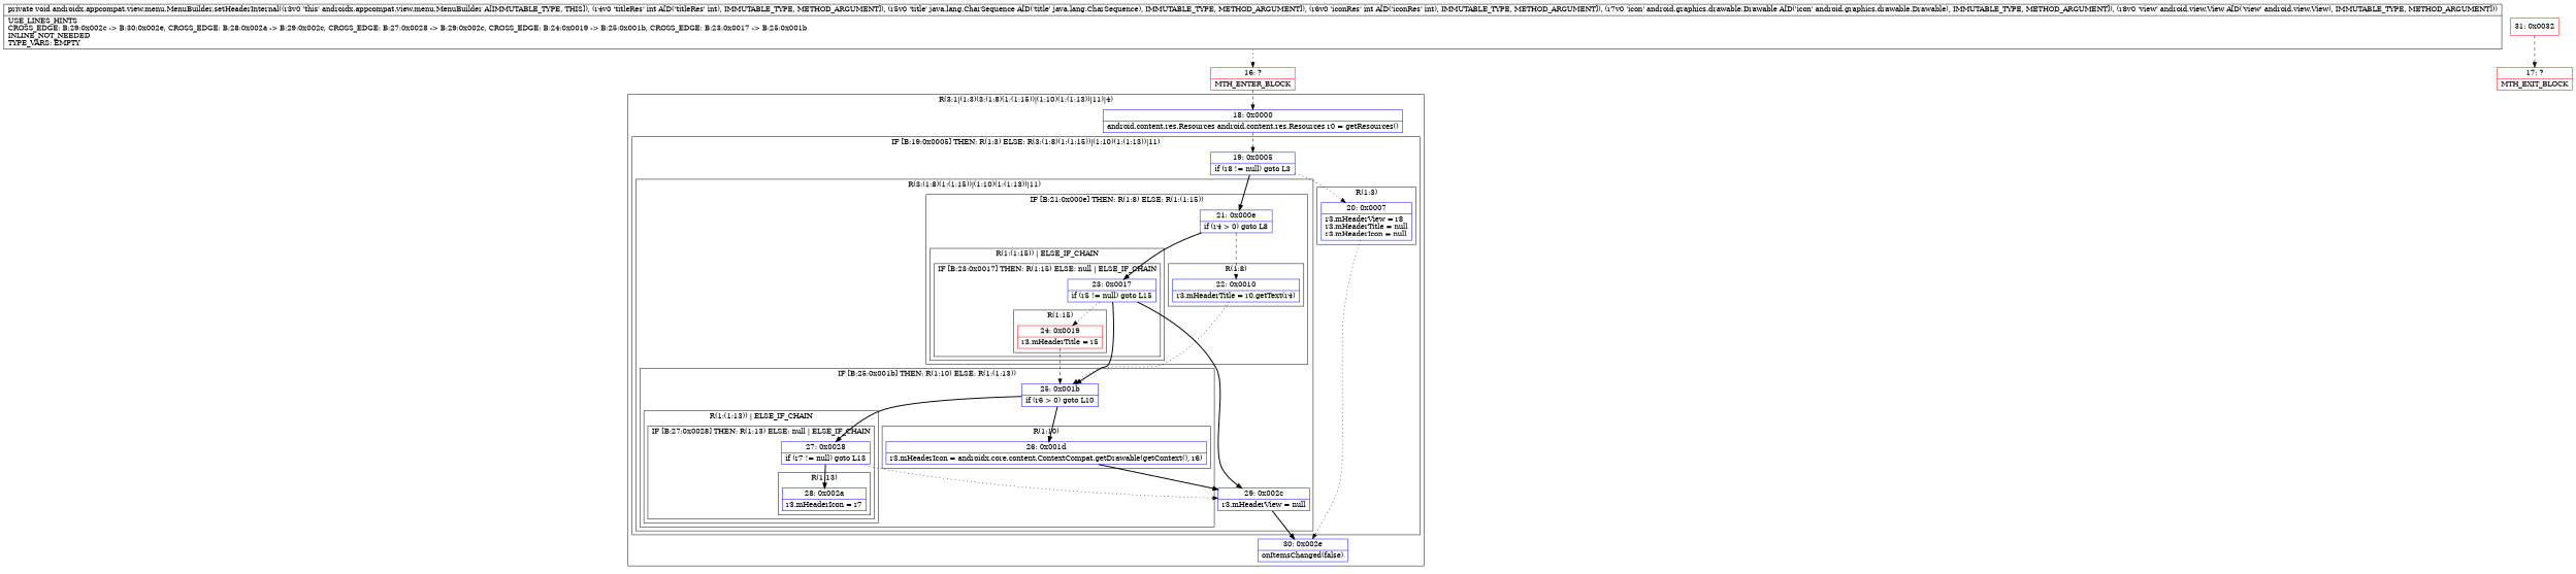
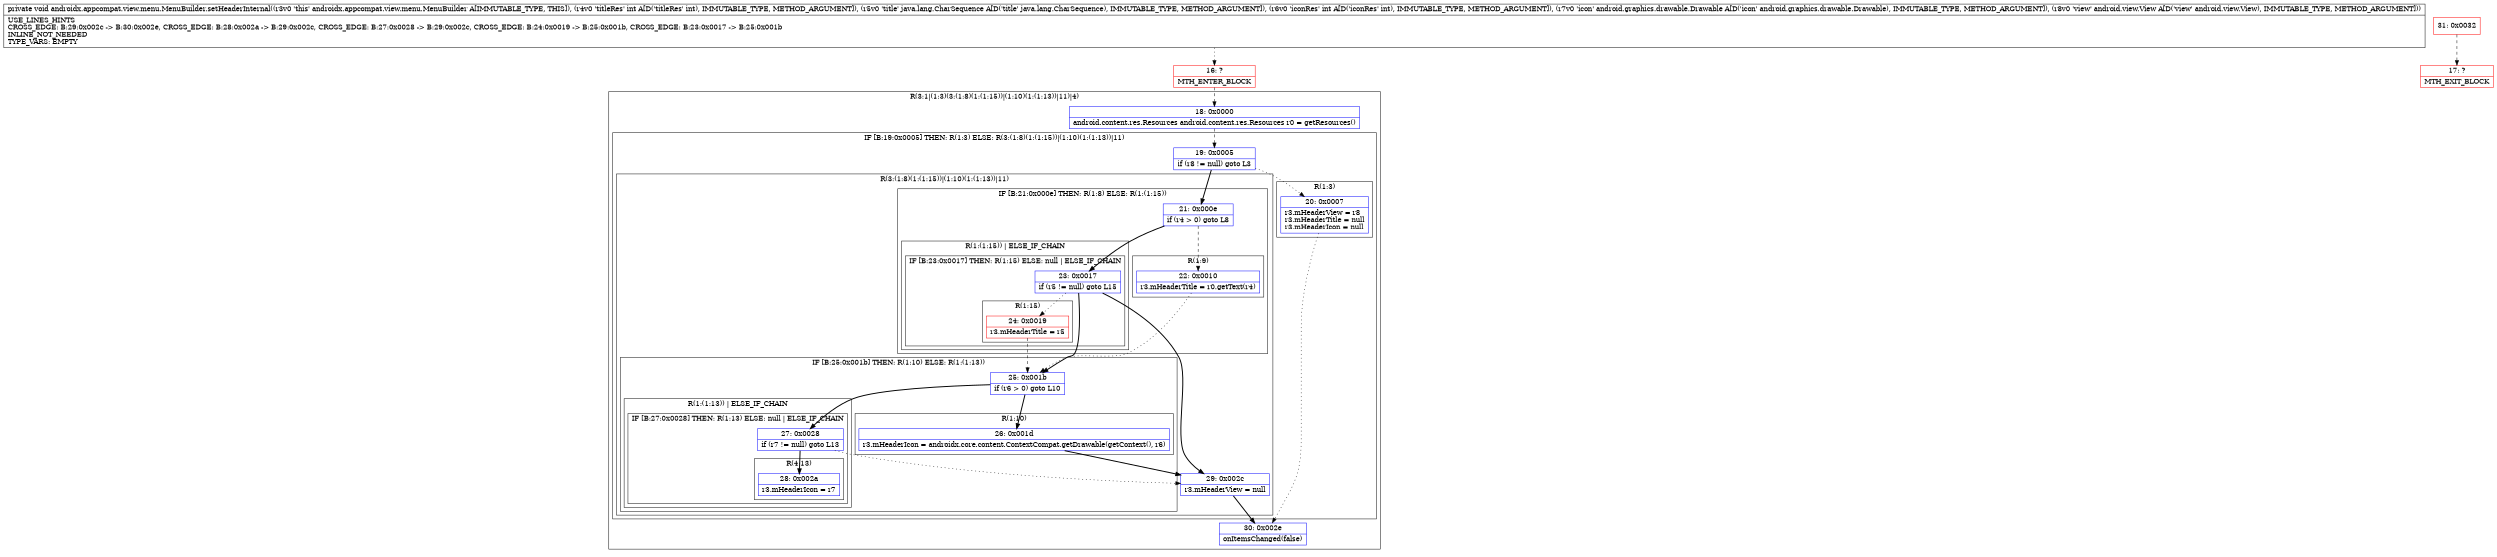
  digraph {
    node [color=blue shape=record]
    edge [style=bold]
    n1 [label="{20\:\ 0x0007|r3.mHeaderView = r8\lr3.mHeaderTitle = null\lr3.mHeaderIcon = null\l}"]
    n2 [label="{22\:\ 0x0010|r3.mHeaderTitle = r0.getText(r4)\l}"]
    n3 [color=red label="{24\:\ 0x0019|r3.mHeaderTitle = r5\l}"]
    n4 [label="{23\:\ 0x0017|if (r5 != null) goto L15\l}"]
    n5 [label="{21\:\ 0x000e|if (r4 \> 0) goto L8\l}"]
    n6 [label="{26\:\ 0x001d|r3.mHeaderIcon = androidx.core.content.ContextCompat.getDrawable(getContext(), r6)\l}"]
    n7 [label="{28\:\ 0x002a|r3.mHeaderIcon = r7\l}"]
    n8 [label="{27\:\ 0x0028|if (r7 != null) goto L13\l}"]
    n9 [label="{25\:\ 0x001b|if (r6 \> 0) goto L10\l}"]
    n10 [label="{29\:\ 0x002c|r3.mHeaderView = null\l}"]
    n11 [label="{19\:\ 0x0005|if (r8 != null) goto L3\l}"]
    n12 [label="{18\:\ 0x0000|android.content.res.Resources android.content.res.Resources r0 = getResources()\l}"]
    n13 [label="{30\:\ 0x002e|onItemsChanged(false)\l}"]
    n14 [color=red label="{31\:\ 0x0032}"]
    n15 [color=red label="{17\:\ ?|MTH_EXIT_BLOCK\l}"]
    n16 [color=red label="{16\:\ ?|MTH_ENTER_BLOCK\l}"]
    n17 [label="{private void androidx.appcompat.view.menu.MenuBuilder.setHeaderInternal((r3v0 'this' androidx.appcompat.view.menu.MenuBuilder A[IMMUTABLE_TYPE, THIS]), (r4v0 'titleRes' int A[D('titleRes' int), IMMUTABLE_TYPE, METHOD_ARGUMENT]), (r5v0 'title' java.lang.CharSequence A[D('title' java.lang.CharSequence), IMMUTABLE_TYPE, METHOD_ARGUMENT]), (r6v0 'iconRes' int A[D('iconRes' int), IMMUTABLE_TYPE, METHOD_ARGUMENT]), (r7v0 'icon' android.graphics.drawable.Drawable A[D('icon' android.graphics.drawable.Drawable), IMMUTABLE_TYPE, METHOD_ARGUMENT]), (r8v0 'view' android.view.View A[D('view' android.view.View), IMMUTABLE_TYPE, METHOD_ARGUMENT]))  | USE_LINES_HINTS\lCROSS_EDGE: B:29:0x002c \-\> B:30:0x002e, CROSS_EDGE: B:28:0x002a \-\> B:29:0x002c, CROSS_EDGE: B:27:0x0028 \-\> B:29:0x002c, CROSS_EDGE: B:24:0x0019 \-\> B:25:0x001b, CROSS_EDGE: B:23:0x0017 \-\> B:25:0x001b\lINLINE_NOT_NEEDED\lTYPE_VARS: EMPTY\l}" color=""]
    subgraph cluster_1 {
      label="R(3:1|(1:3)(3:(1:8)(1:(1:15))|(1:10)(1:(1:13))|11)|4)"
      n12
      n13
      subgraph cluster_2 {
        label="IF [B:19:0x0005] THEN: R(1:3) ELSE: R(3:(1:8)(1:(1:15))|(1:10)(1:(1:13))|11)"
        n11
        subgraph cluster_3 {
          label="R(1:3)"
          n1
        }
        subgraph cluster_4 {
          label="R(3:(1:8)(1:(1:15))|(1:10)(1:(1:13))|11)"
          n10
          subgraph cluster_5 {
            label="IF [B:21:0x000e] THEN: R(1:8) ELSE: R(1:(1:15))"
            n5
            subgraph cluster_6 {
-             label="R(1:8)"
+             label="R(1:9)"
              n2
            }
            subgraph cluster_7 {
              label="R(1:(1:15)) | ELSE_IF_CHAIN\l"
              subgraph cluster_8 {
                label="IF [B:23:0x0017] THEN: R(1:15) ELSE: null | ELSE_IF_CHAIN\l"
                n4
                subgraph cluster_9 {
                  label="R(1:15)"
                  n3
                }
              }
            }
          }
          subgraph cluster_10 {
            label="IF [B:25:0x001b] THEN: R(1:10) ELSE: R(1:(1:13))"
            n9
            subgraph cluster_11 {
              label="R(1:10)"
              n6
            }
            subgraph cluster_12 {
              label="R(1:(1:13)) | ELSE_IF_CHAIN\l"
              subgraph cluster_13 {
                label="IF [B:27:0x0028] THEN: R(1:13) ELSE: null | ELSE_IF_CHAIN\l"
                n8
                subgraph cluster_14 {
-                 label="R(1:13)"
+                 label="R(4:13)"
                  n7
                }
              }
            }
          }
        }
      }
    }
    n1 -> n13 [style=dotted]
    n2 -> n9 [style=dotted]
    n3 -> n9 [style=dashed]
    n4 -> n3 [style=dotted]
    n4 -> n9
    n4 -> n10
    n5 -> n2 [style=dashed]
    n5 -> n4
    n6 -> n10
    n8 -> n7
    n8 -> n10 [style=dotted]
    n9 -> n6
    n9 -> n8
    n10 -> n13
    n11 -> n1 [style=dotted]
    n11 -> n5
    n12 -> n11 [style=dashed]
    n14 -> n15 [style=dashed]
    n16 -> n12 [style=dashed]
    n17 -> n16 [style=dotted]
  }
